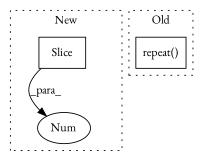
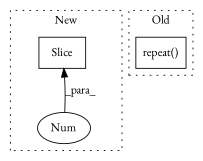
  digraph {
    fontname="EB Garamond"
    node [l=1 s=5120 shape=box fontname="EB Garamond"]
    n1 [a=80 label=Slice]
    n2 [a=76 label=Num shape=ellipse]
    n3 [a=75 l=42 label="repeat()" s=4422]
    subgraph cluster_1 {
      label=New
      style=dotted
      n1
      n2
    }
    subgraph cluster_2 {
      label=Old
      style=dotted
      n3
    }
-   n1 -> n2 [label=_para_ fontname="EB Garamond"]
+   n2 -> n1 [label=_para_ fontname="EB Garamond"]
  }
